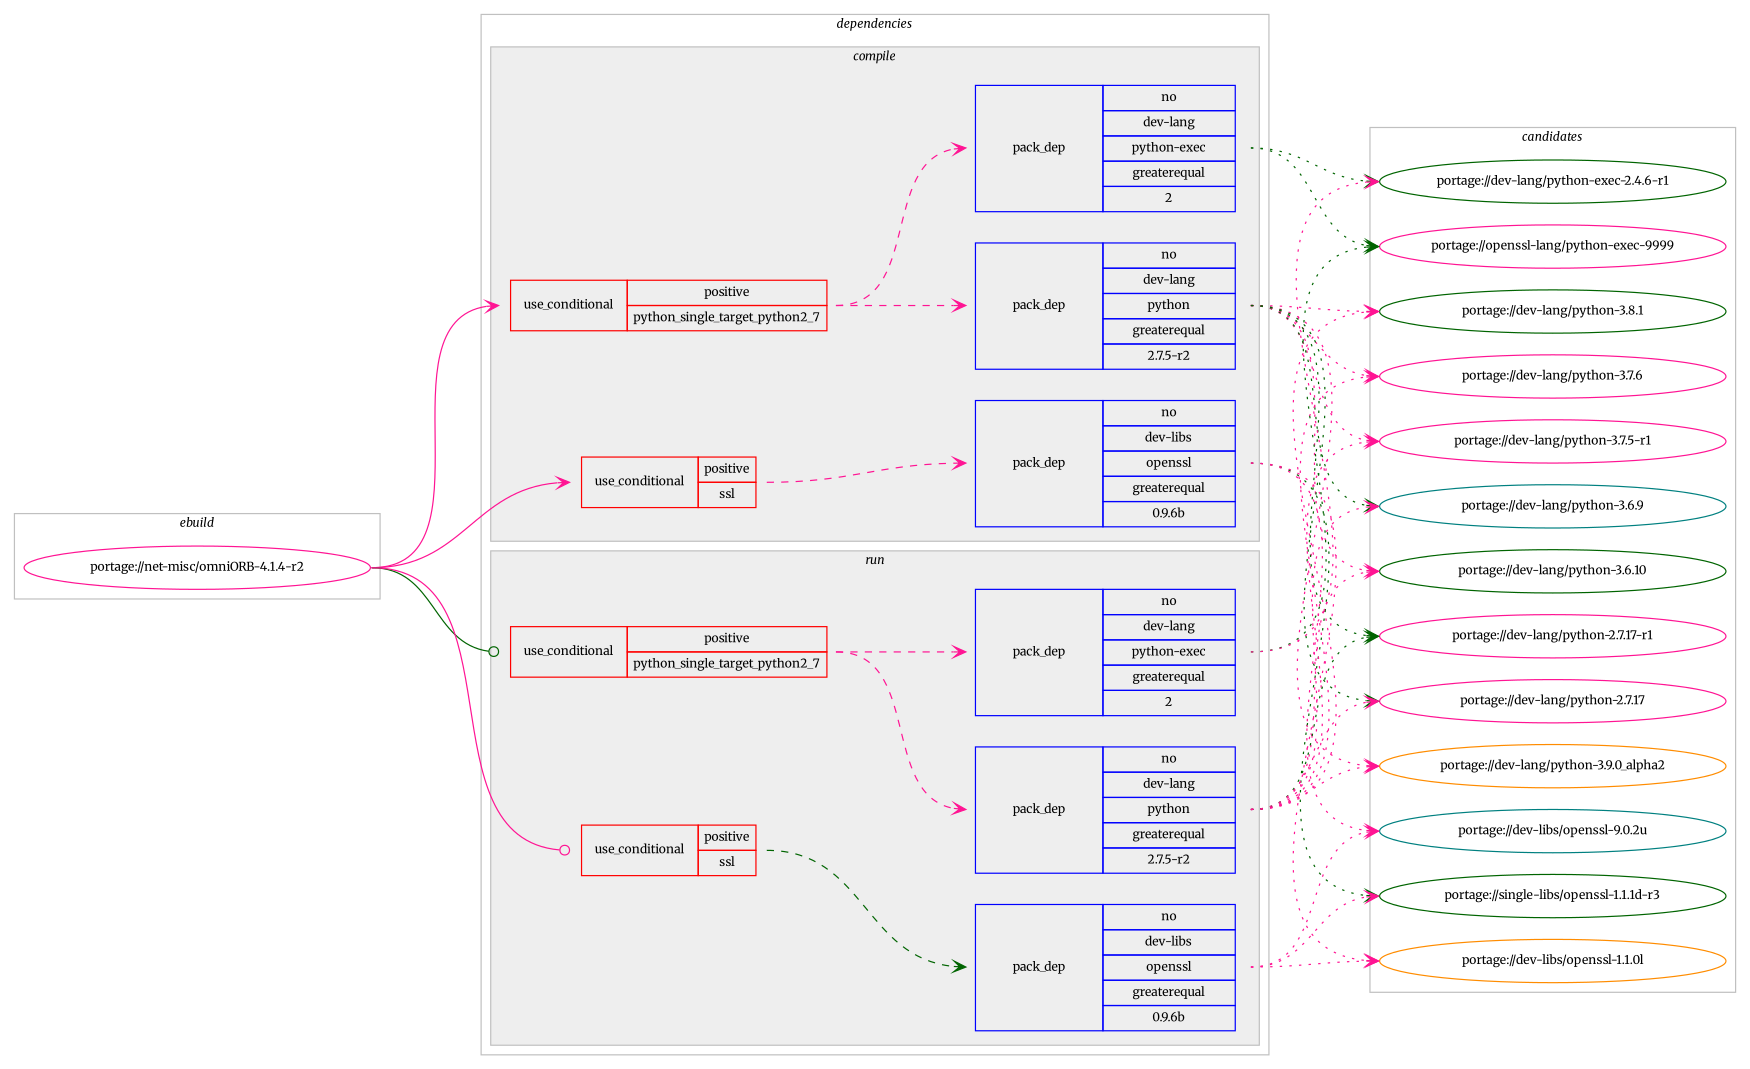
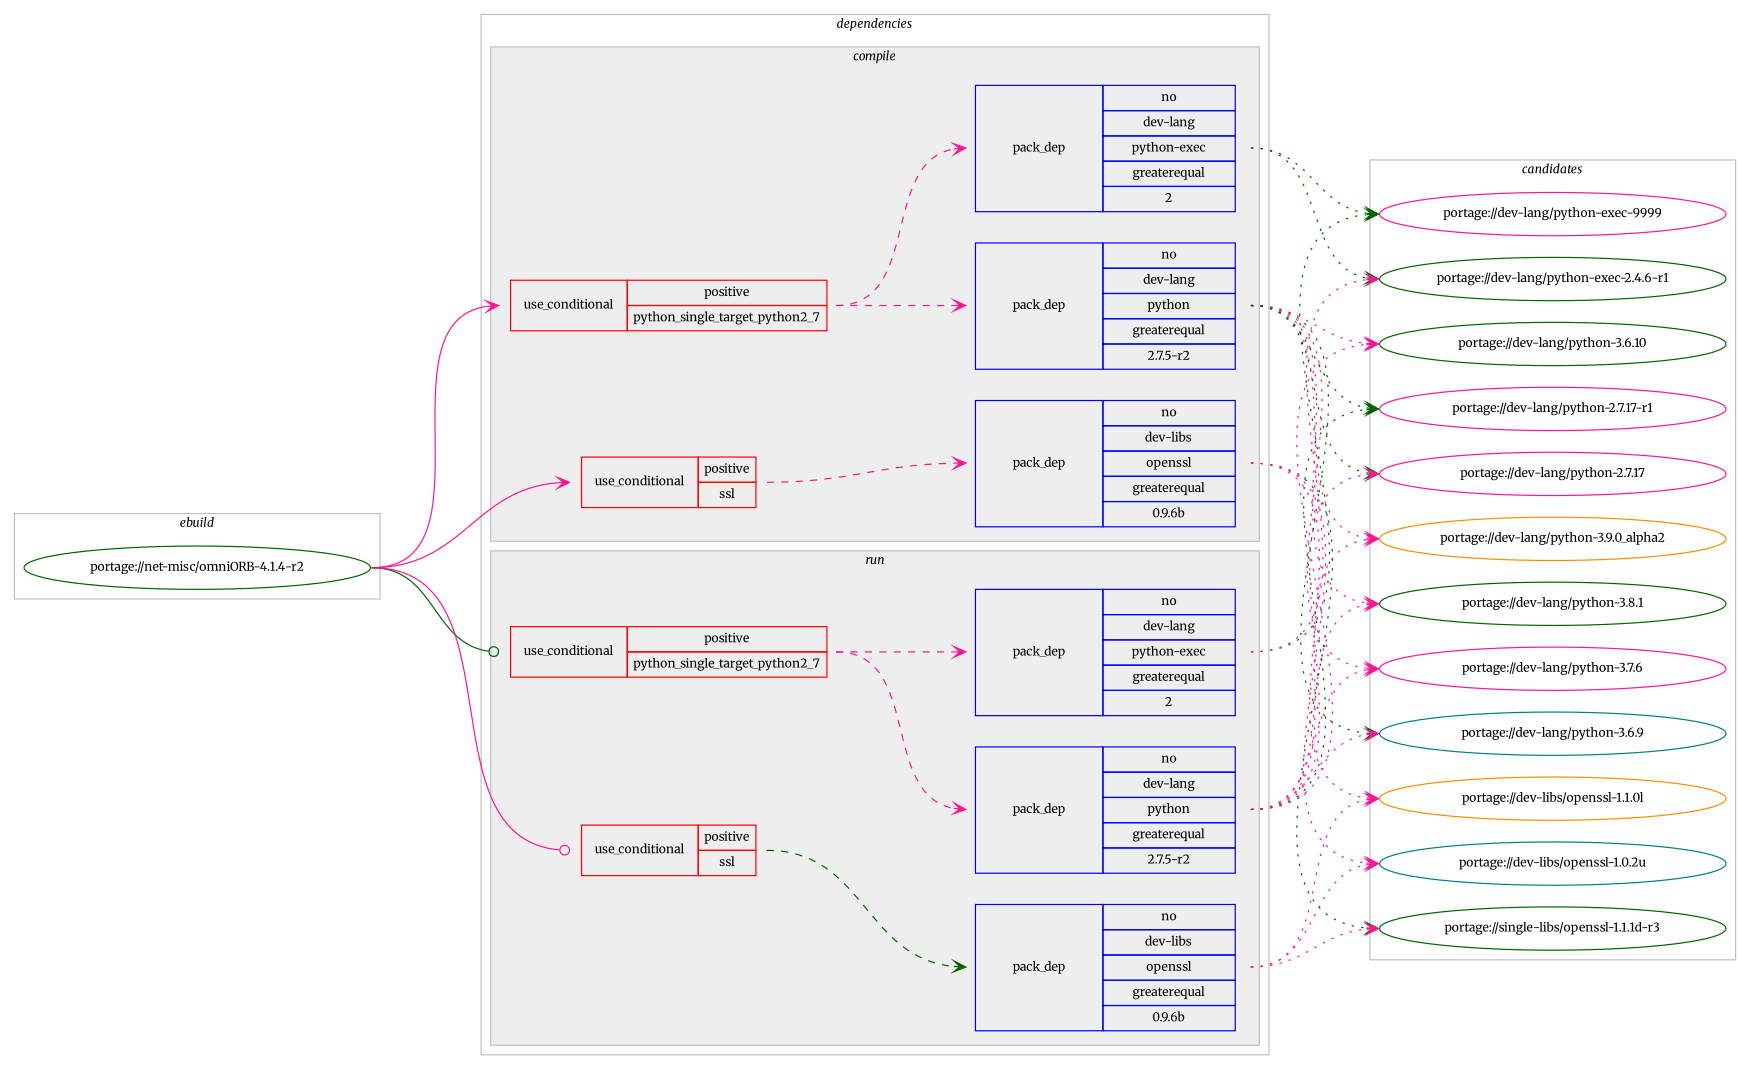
  digraph {
    compound=true
    concentrate=true
    fontname=Merriweather
    fontsize=10
    newrank=true
    rankdir=LR
    ranksep=1.5
    node [color=blue fontname=Merriweather fontsize=10]
    edge [arrowhead=vee color=deeppink fontname=Merriweather headport=w style=dotted tailport=e weight=100]
-   n1 [color=deeppink label="portage://net-misc/omniORB-4.1.4-r2" width=4]
+   n1 [color=darkgreen label="portage://net-misc/omniORB-4.1.4-r2" width=4]
    n2 [label=<<TABLE BORDER="0" CELLBORDER="1" CELLSPACING="0" CELLPADDING="4" WIDTH="220"><TR><TD ROWSPAN="6" CELLPADDING="30">pack_dep</TD></TR><TR><TD WIDTH="110">no</TD></TR><TR><TD>dev-lang</TD></TR><TR><TD>python</TD></TR><TR><TD>greaterequal</TD></TR><TR><TD>2.7.5-r2</TD></TR></TABLE>> shape=none]
    n3 [label=<<TABLE BORDER="0" CELLBORDER="1" CELLSPACING="0" CELLPADDING="4" WIDTH="220"><TR><TD ROWSPAN="6" CELLPADDING="30">pack_dep</TD></TR><TR><TD WIDTH="110">no</TD></TR><TR><TD>dev-lang</TD></TR><TR><TD>python-exec</TD></TR><TR><TD>greaterequal</TD></TR><TR><TD>2</TD></TR></TABLE>> shape=none]
    n4 [color=red label=<<TABLE BORDER="0" CELLBORDER="1" CELLSPACING="0" CELLPADDING="4"><TR><TD ROWSPAN="3" CELLPADDING="10">use_conditional</TD></TR><TR><TD>positive</TD></TR><TR><TD>python_single_target_python2_7</TD></TR></TABLE>> shape=none]
    n5 [label=<<TABLE BORDER="0" CELLBORDER="1" CELLSPACING="0" CELLPADDING="4" WIDTH="220"><TR><TD ROWSPAN="6" CELLPADDING="30">pack_dep</TD></TR><TR><TD WIDTH="110">no</TD></TR><TR><TD>dev-libs</TD></TR><TR><TD>openssl</TD></TR><TR><TD>greaterequal</TD></TR><TR><TD>0.9.6b</TD></TR></TABLE>> shape=none]
    n6 [color=red label=<<TABLE BORDER="0" CELLBORDER="1" CELLSPACING="0" CELLPADDING="4"><TR><TD ROWSPAN="3" CELLPADDING="10">use_conditional</TD></TR><TR><TD>positive</TD></TR><TR><TD>ssl</TD></TR></TABLE>> shape=none]
    n7 [label=<<TABLE BORDER="0" CELLBORDER="1" CELLSPACING="0" CELLPADDING="4" WIDTH="220"><TR><TD ROWSPAN="6" CELLPADDING="30">pack_dep</TD></TR><TR><TD WIDTH="110">no</TD></TR><TR><TD>dev-lang</TD></TR><TR><TD>python</TD></TR><TR><TD>greaterequal</TD></TR><TR><TD>2.7.5-r2</TD></TR></TABLE>> shape=none]
    n8 [label=<<TABLE BORDER="0" CELLBORDER="1" CELLSPACING="0" CELLPADDING="4" WIDTH="220"><TR><TD ROWSPAN="6" CELLPADDING="30">pack_dep</TD></TR><TR><TD WIDTH="110">no</TD></TR><TR><TD>dev-lang</TD></TR><TR><TD>python-exec</TD></TR><TR><TD>greaterequal</TD></TR><TR><TD>2</TD></TR></TABLE>> shape=none]
    n9 [color=red label=<<TABLE BORDER="0" CELLBORDER="1" CELLSPACING="0" CELLPADDING="4"><TR><TD ROWSPAN="3" CELLPADDING="10">use_conditional</TD></TR><TR><TD>positive</TD></TR><TR><TD>python_single_target_python2_7</TD></TR></TABLE>> shape=none]
    n10 [label=<<TABLE BORDER="0" CELLBORDER="1" CELLSPACING="0" CELLPADDING="4" WIDTH="220"><TR><TD ROWSPAN="6" CELLPADDING="30">pack_dep</TD></TR><TR><TD WIDTH="110">no</TD></TR><TR><TD>dev-libs</TD></TR><TR><TD>openssl</TD></TR><TR><TD>greaterequal</TD></TR><TR><TD>0.9.6b</TD></TR></TABLE>> shape=none]
    n11 [color=red label=<<TABLE BORDER="0" CELLBORDER="1" CELLSPACING="0" CELLPADDING="4"><TR><TD ROWSPAN="3" CELLPADDING="10">use_conditional</TD></TR><TR><TD>positive</TD></TR><TR><TD>ssl</TD></TR></TABLE>> shape=none]
    n12 [color=darkorange label="portage://dev-lang/python-3.9.0_alpha2" width=4]
    n13 [color=darkgreen label="portage://dev-lang/python-3.8.1" width=4]
    n14 [color=deeppink label="portage://dev-lang/python-3.7.6" width=4]
-   n15 [color=deeppink label="portage://dev-lang/python-3.7.5-r1" width=4]
    n16 [color=teal label="portage://dev-lang/python-3.6.9" width=4]
    n17 [color=darkgreen label="portage://dev-lang/python-3.6.10" width=4]
    n18 [color=deeppink label="portage://dev-lang/python-2.7.17-r1" width=4]
    n19 [color=deeppink label="portage://dev-lang/python-2.7.17" width=4]
-   n20 [color=deeppink label="portage://openssl-lang/python-exec-9999" width=4]
+   n20 [color=deeppink label="portage://dev-lang/python-exec-9999" width=4]
    n21 [color=darkgreen label="portage://dev-lang/python-exec-2.4.6-r1" width=4]
    n22 [color=darkgreen label="portage://single-libs/openssl-1.1.1d-r3" width=4]
    n23 [color=darkorange label="portage://dev-libs/openssl-1.1.0l" width=4]
-   n24 [color=teal label="portage://dev-libs/openssl-9.0.2u" width=4]
+   n24 [color=teal label="portage://dev-libs/openssl-1.0.2u" width=4]
    subgraph cluster_1 {
      color=gray
      label=<<i>ebuild</i>>
      rank=same
      n1
    }
    subgraph cluster_2 {
      color=gray
      label=<<i>dependencies</i>>
      subgraph cluster_3 {
        color=gray
        fillcolor="#eeeeee"
        label=<<i>compile</i>>
        style=filled
        subgraph sub_4 {
          color=gray
          fillcolor="#eeeeee"
          label=<<i>compile</i>>
          style=filled
          n4
          subgraph sub_5 {
            color=gray
            fillcolor="#eeeeee"
            label=<<i>compile</i>>
            style=filled
            n2
          }
          subgraph sub_6 {
            color=gray
            fillcolor="#eeeeee"
            label=<<i>compile</i>>
            style=filled
            n3
          }
        }
        subgraph sub_7 {
          color=gray
          fillcolor="#eeeeee"
          label=<<i>compile</i>>
          style=filled
          n6
          subgraph sub_8 {
            color=gray
            fillcolor="#eeeeee"
            label=<<i>compile</i>>
            style=filled
            n5
          }
        }
      }
      subgraph cluster_9 {
        color=gray
        fillcolor="#eeeeee"
        label=<<i>compile and run</i>>
        style=filled
      }
      subgraph cluster_10 {
        color=gray
        fillcolor="#eeeeee"
        label=<<i>run</i>>
        style=filled
        subgraph sub_11 {
          color=gray
          fillcolor="#eeeeee"
          label=<<i>run</i>>
          style=filled
          n9
          subgraph sub_12 {
            color=gray
            fillcolor="#eeeeee"
            label=<<i>run</i>>
            style=filled
            n7
          }
          subgraph sub_13 {
            color=gray
            fillcolor="#eeeeee"
            label=<<i>run</i>>
            style=filled
            n8
          }
        }
        subgraph sub_14 {
          color=gray
          fillcolor="#eeeeee"
          label=<<i>run</i>>
          style=filled
          n11
          subgraph sub_15 {
            color=gray
            fillcolor="#eeeeee"
            label=<<i>run</i>>
            style=filled
            n10
          }
        }
      }
    }
    subgraph cluster_16 {
      color=gray
      label=<<i>candidates</i>>
      rank=same
      subgraph sub_17 {
        color=black
        label=<<i>candidates</i>>
        nodesep=1
        rank=same
        n12
        n13
        n14
-       n15
        n16
        n17
        n18
        n19
      }
      subgraph sub_18 {
        color=black
        label=<<i>candidates</i>>
        nodesep=1
        rank=same
        n20
        n21
      }
      subgraph sub_19 {
        color=black
        label=<<i>candidates</i>>
        nodesep=1
        rank=same
        n22
        n23
        n24
      }
      subgraph sub_20 {
        color=black
        label=<<i>candidates</i>>
        nodesep=1
        rank=same
        n12
        n13
        n14
-       n15
        n16
        n17
        n18
        n19
      }
      subgraph sub_21 {
        color=black
        label=<<i>candidates</i>>
        nodesep=1
        rank=same
        n20
        n21
      }
      subgraph sub_22 {
        color=black
        label=<<i>candidates</i>>
        nodesep=1
        rank=same
        n22
        n23
        n24
      }
    }
    n1 -> n4 [style=solid weight=20]
    n1 -> n6 [style=solid weight=20]
    n1 -> n9 [arrowhead=odot color=darkgreen style=solid weight=20]
    n1 -> n11 [arrowhead=odot style=solid weight=20]
    n2 -> n12
    n2 -> n13
    n2 -> n14
-   n2 -> n15
    n2 -> n16 [color=darkgreen]
    n2 -> n17
    n2 -> n18 [color=darkgreen]
    n2 -> n19 [color=darkgreen]
    n3 -> n20 [color=darkgreen]
    n3 -> n21 [color=darkgreen]
    n4 -> n2 [style=dashed weight=20]
    n4 -> n3 [style=dashed weight=20]
    n5 -> n22 [color=darkgreen]
    n5 -> n23
    n5 -> n24
    n6 -> n5 [style=dashed weight=20]
    n7 -> n12
    n7 -> n13
    n7 -> n14
-   n7 -> n15
    n7 -> n16
    n7 -> n17
    n7 -> n18 [color=darkgreen]
    n7 -> n19
    n8 -> n20 [color=darkgreen]
    n8 -> n21
    n9 -> n7 [style=dashed weight=20]
    n9 -> n8 [style=dashed weight=20]
    n10 -> n22
    n10 -> n23
    n10 -> n24
    n11 -> n10 [color=darkgreen style=dashed weight=20]
  }
